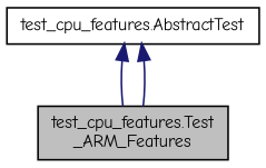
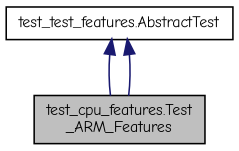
  digraph {
    fontname="Comic Neue"
    node [color=black fontname="Comic Neue" fontsize=10 shape=record style=filled]
    edge [color=midnightblue dir=back fontname="Comic Neue" fontsize=10 labelfontname=Helvetica labelfontsize=10 style=solid]
    n1 [fillcolor=grey75 fontcolor=black height=0.2 label="test_cpu_features.Test\l_ARM_Features" width=0.4]
-   n2 [fillcolor=white height=0.2 label="test_cpu_features.AbstractTest" width=0.4]
+   n2 [fillcolor=white height=0.2 label="test_test_features.AbstractTest" width=0.4]
    n2 -> n1
    n2 -> n1
  }
